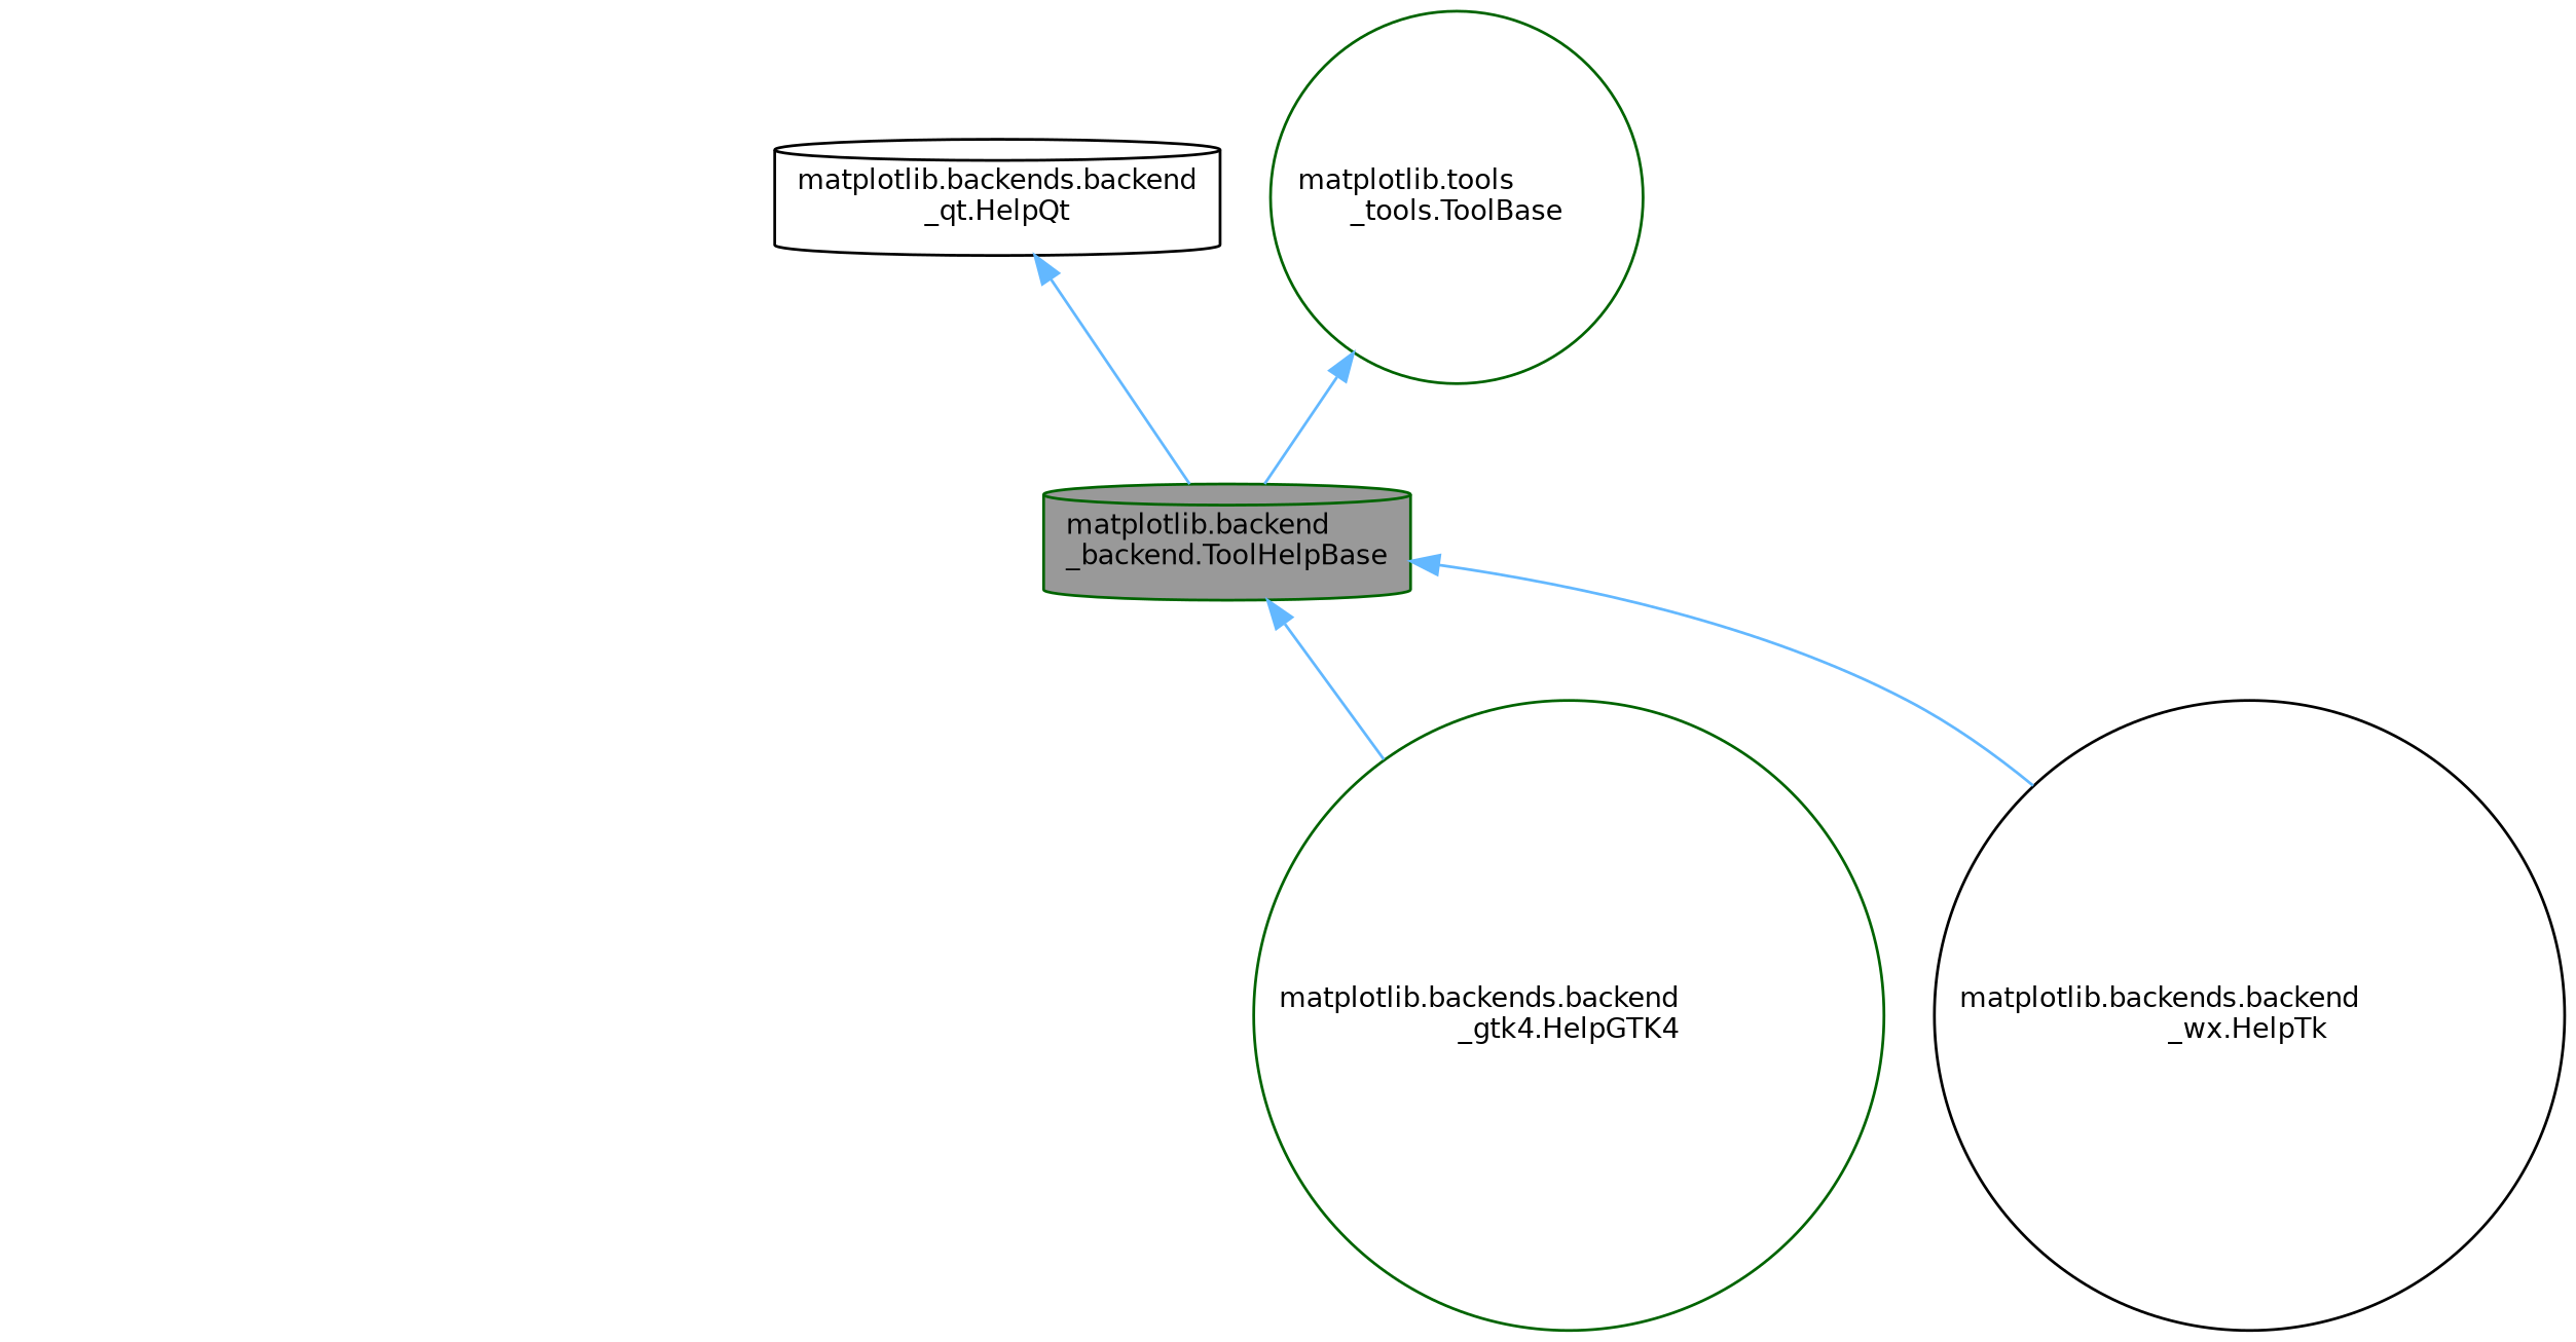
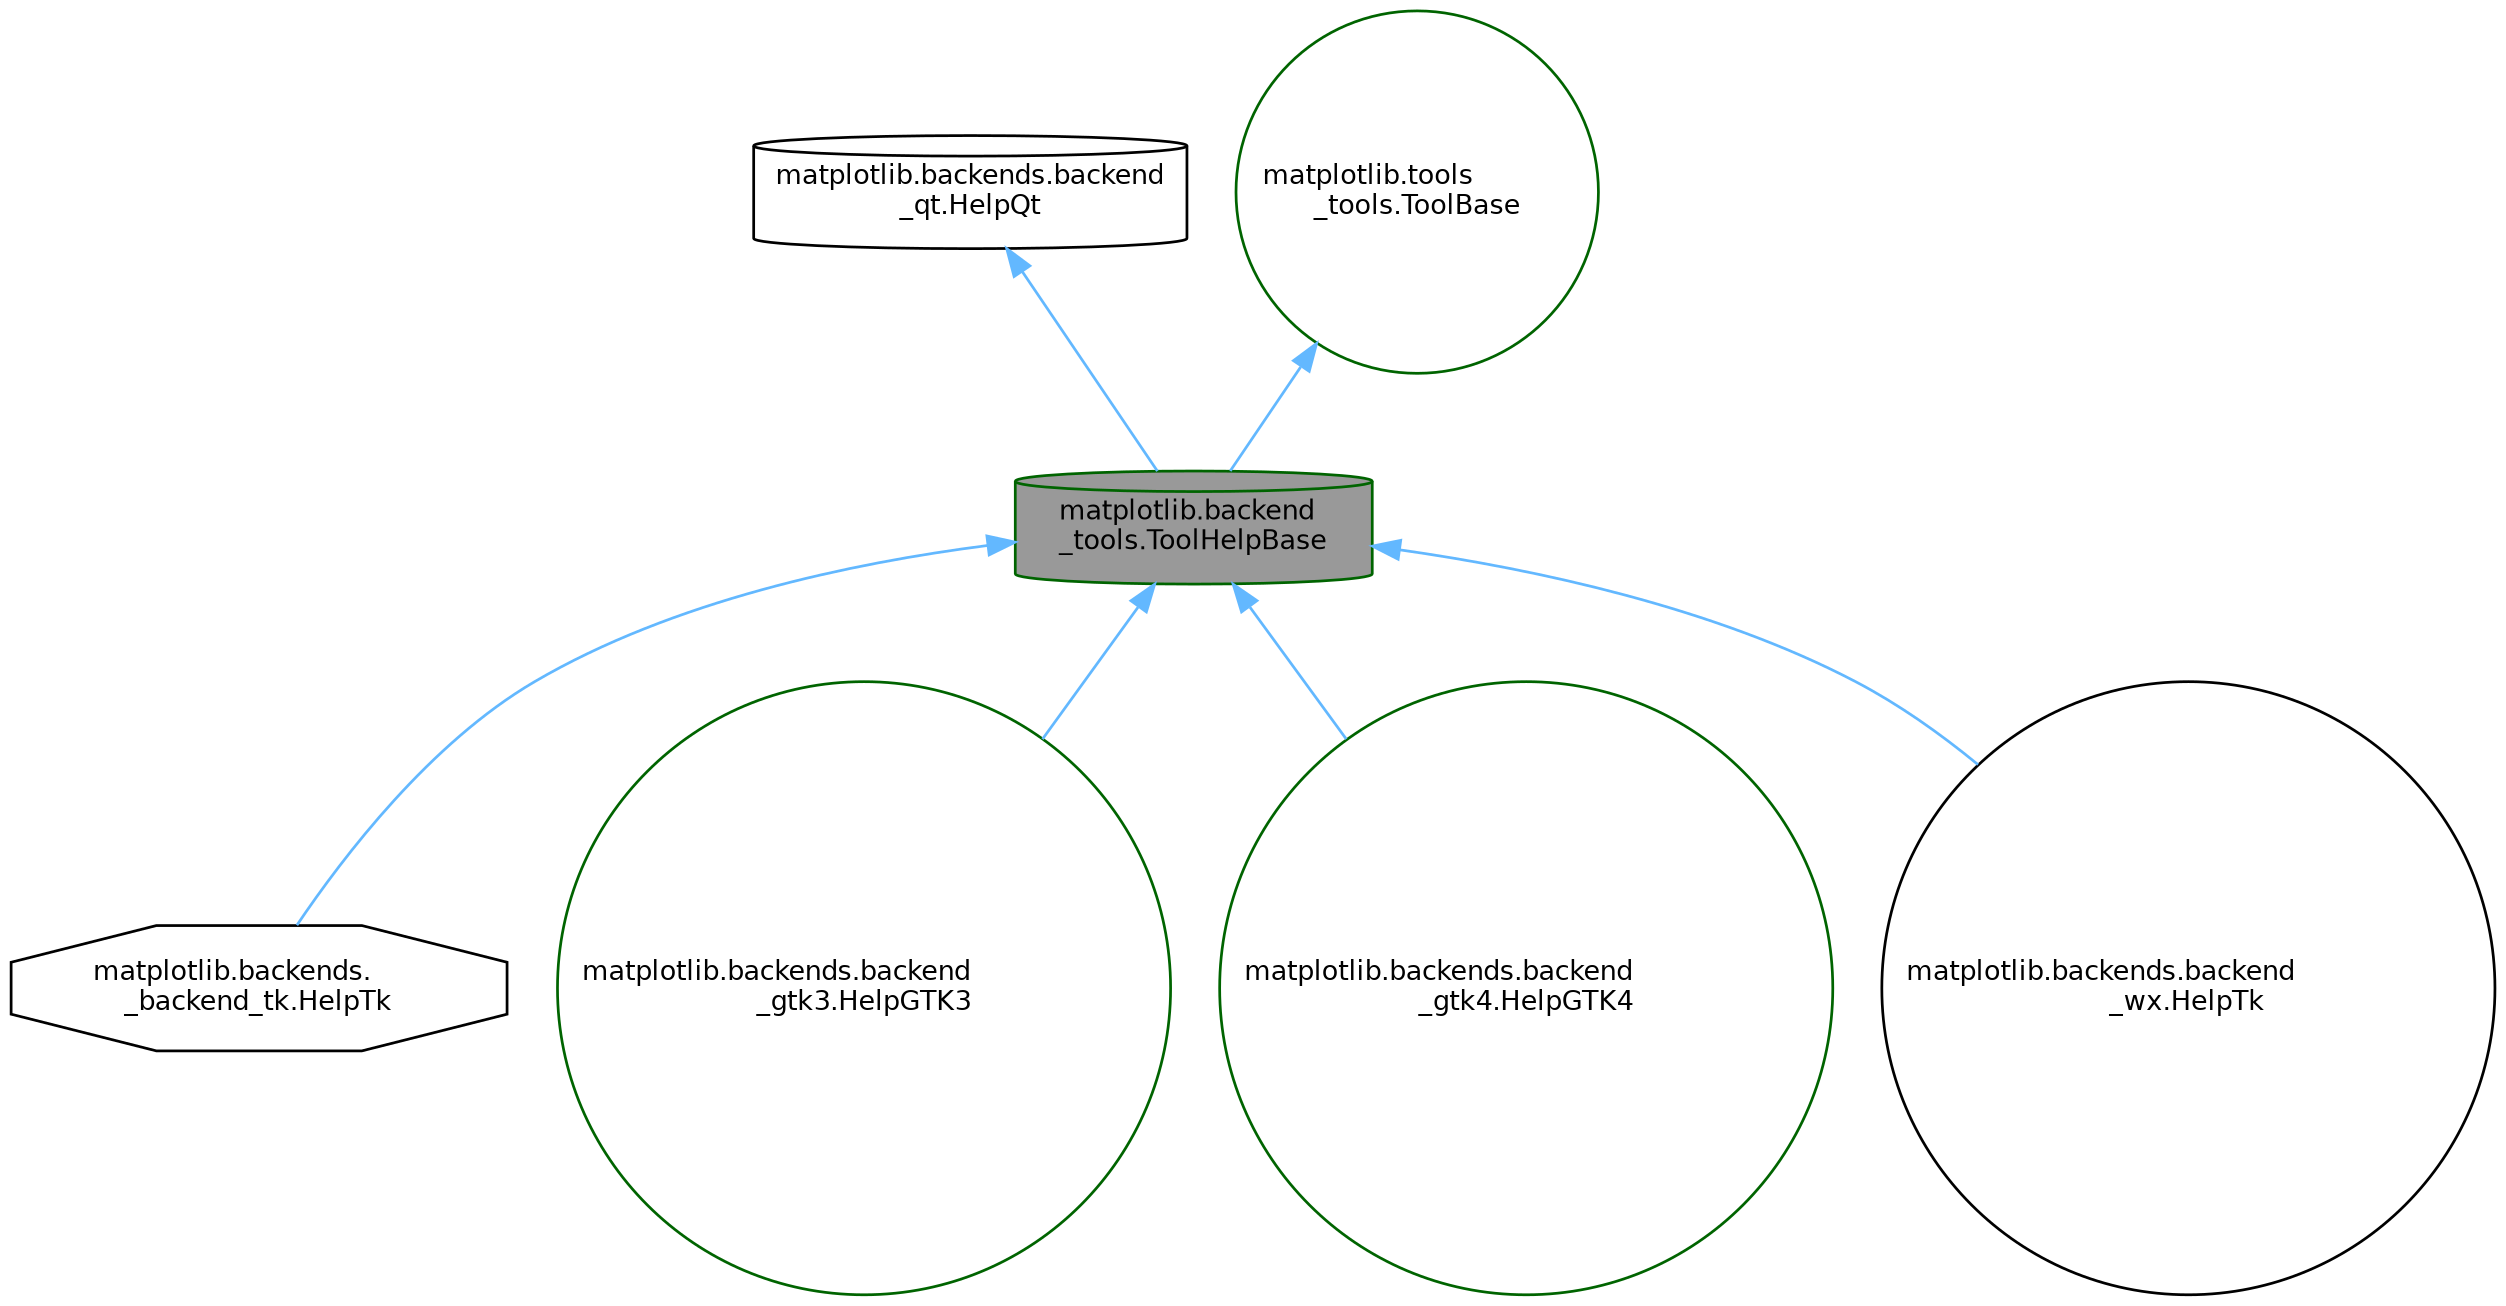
  digraph {
    rankdir=TB
    node [color=darkgreen fillcolor=white fontname=Helvetica fontsize=10 shape=circle style=filled]
    edge [color=steelblue1 dir=back fontname=Helvetica fontsize=10 labelfontname=Helvetica labelfontsize=10 style=solid]
-   n1 [fillcolor=grey60 fontcolor=black height=0.2 label="matplotlib.backend\l_backend.ToolHelpBase" shape=cylinder width=0.4]
+   n1 [fillcolor=grey60 fontcolor=black height=0.2 label="matplotlib.backend\l_tools.ToolHelpBase" shape=cylinder width=0.4]
+   n2 [color=black height=0.2 label="matplotlib.backends.\l_backend_tk.HelpTk" shape=octagon width=0.4]
+   n3 [height=0.2 label="matplotlib.backends.backend\l_gtk3.HelpGTK3" width=0.4]
    n4 [height=0.2 label="matplotlib.backends.backend\l_gtk4.HelpGTK4" width=0.4]
    n5 [color=black height=0.2 label="matplotlib.backends.backend\l_wx.HelpTk" width=0.4]
    n6 [color=black height=0.2 label="matplotlib.backends.backend\l_qt.HelpQt" shape=cylinder width=0.4]
    n7 [height=0.2 label="matplotlib.tools\l_tools.ToolBase" width=0.4]
+   n1 -> n2
+   n1 -> n3
    n1 -> n4
    n1 -> n5
    n6 -> n1
    n7 -> n1
  }
